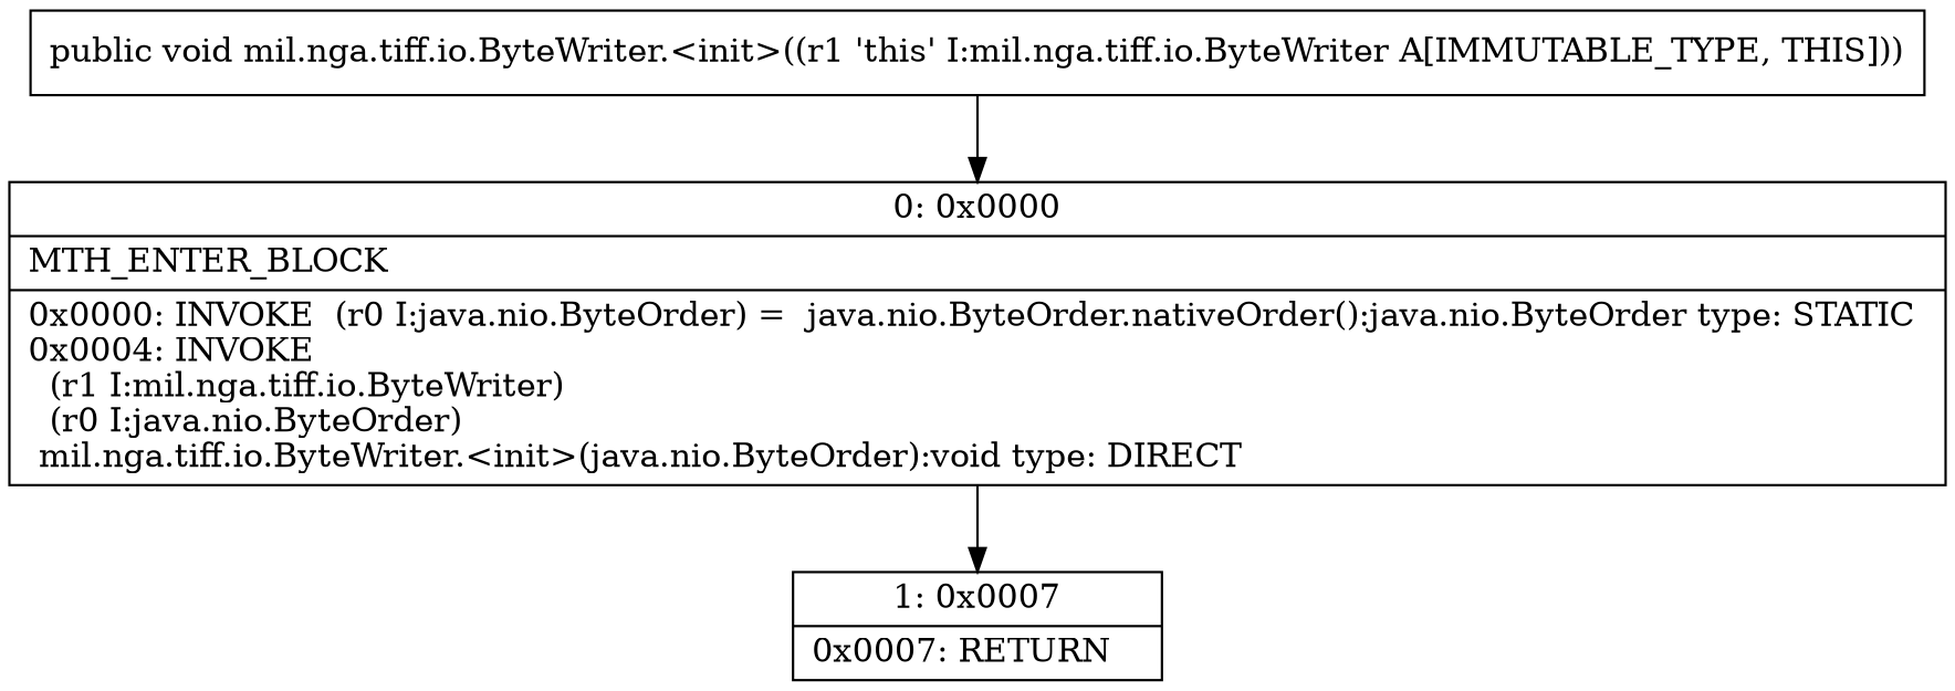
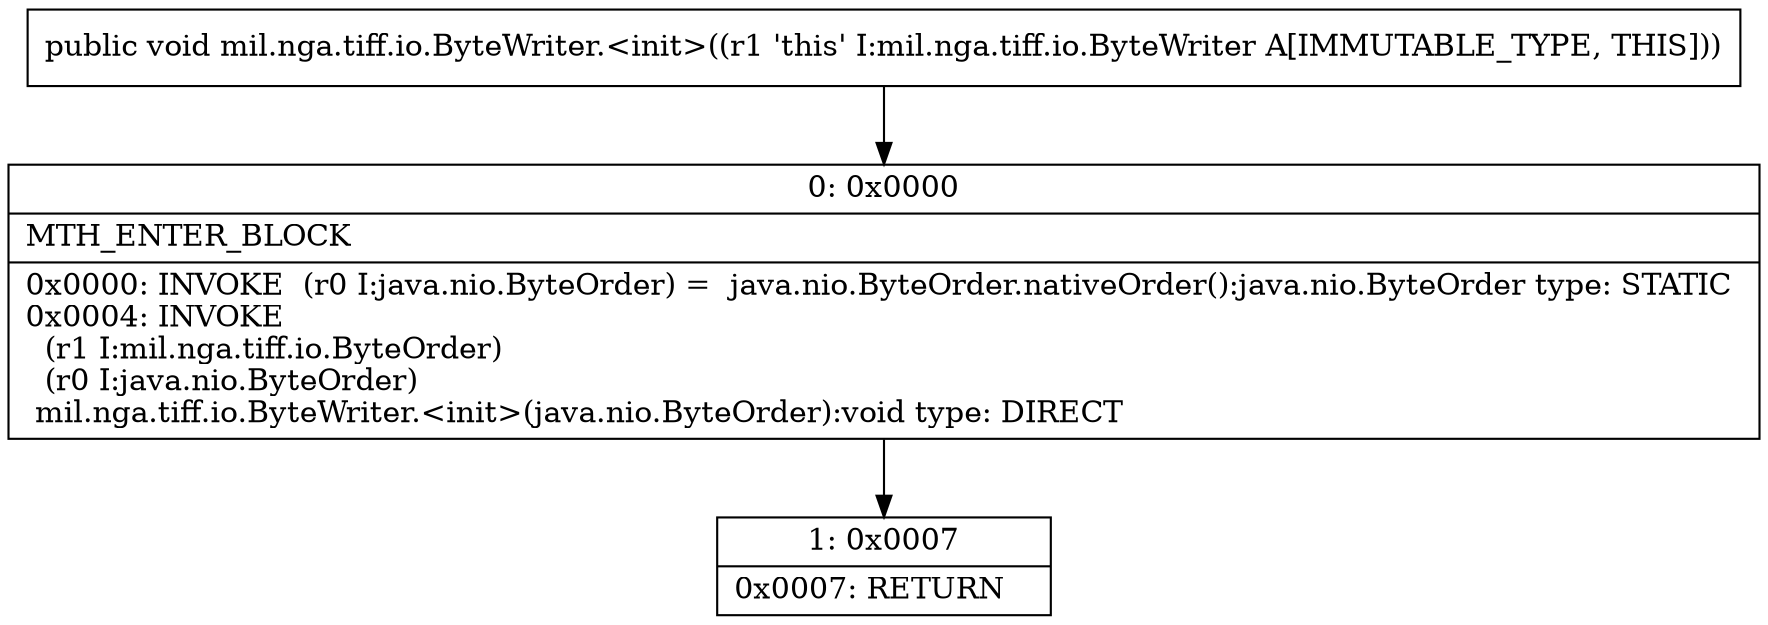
  digraph {
    fontname="DejaVu Serif"
    node [shape=record fontname="DejaVu Serif"]
    edge [fontname="DejaVu Serif"]
-   n1 [label="{0\:\ 0x0000|MTH_ENTER_BLOCK\l|0x0000: INVOKE  (r0 I:java.nio.ByteOrder) =  java.nio.ByteOrder.nativeOrder():java.nio.ByteOrder type: STATIC \l0x0004: INVOKE  \l  (r1 I:mil.nga.tiff.io.ByteWriter)\l  (r0 I:java.nio.ByteOrder)\l mil.nga.tiff.io.ByteWriter.\<init\>(java.nio.ByteOrder):void type: DIRECT \l}"]
+   n1 [label="{0\:\ 0x0000|MTH_ENTER_BLOCK\l|0x0000: INVOKE  (r0 I:java.nio.ByteOrder) =  java.nio.ByteOrder.nativeOrder():java.nio.ByteOrder type: STATIC \l0x0004: INVOKE  \l  (r1 I:mil.nga.tiff.io.ByteOrder)\l  (r0 I:java.nio.ByteOrder)\l mil.nga.tiff.io.ByteWriter.\<init\>(java.nio.ByteOrder):void type: DIRECT \l}"]
    n2 [label="{1\:\ 0x0007|0x0007: RETURN   \l}"]
    n3 [label="{public void mil.nga.tiff.io.ByteWriter.\<init\>((r1 'this' I:mil.nga.tiff.io.ByteWriter A[IMMUTABLE_TYPE, THIS])) }"]
    n1 -> n2
    n3 -> n1
  }
